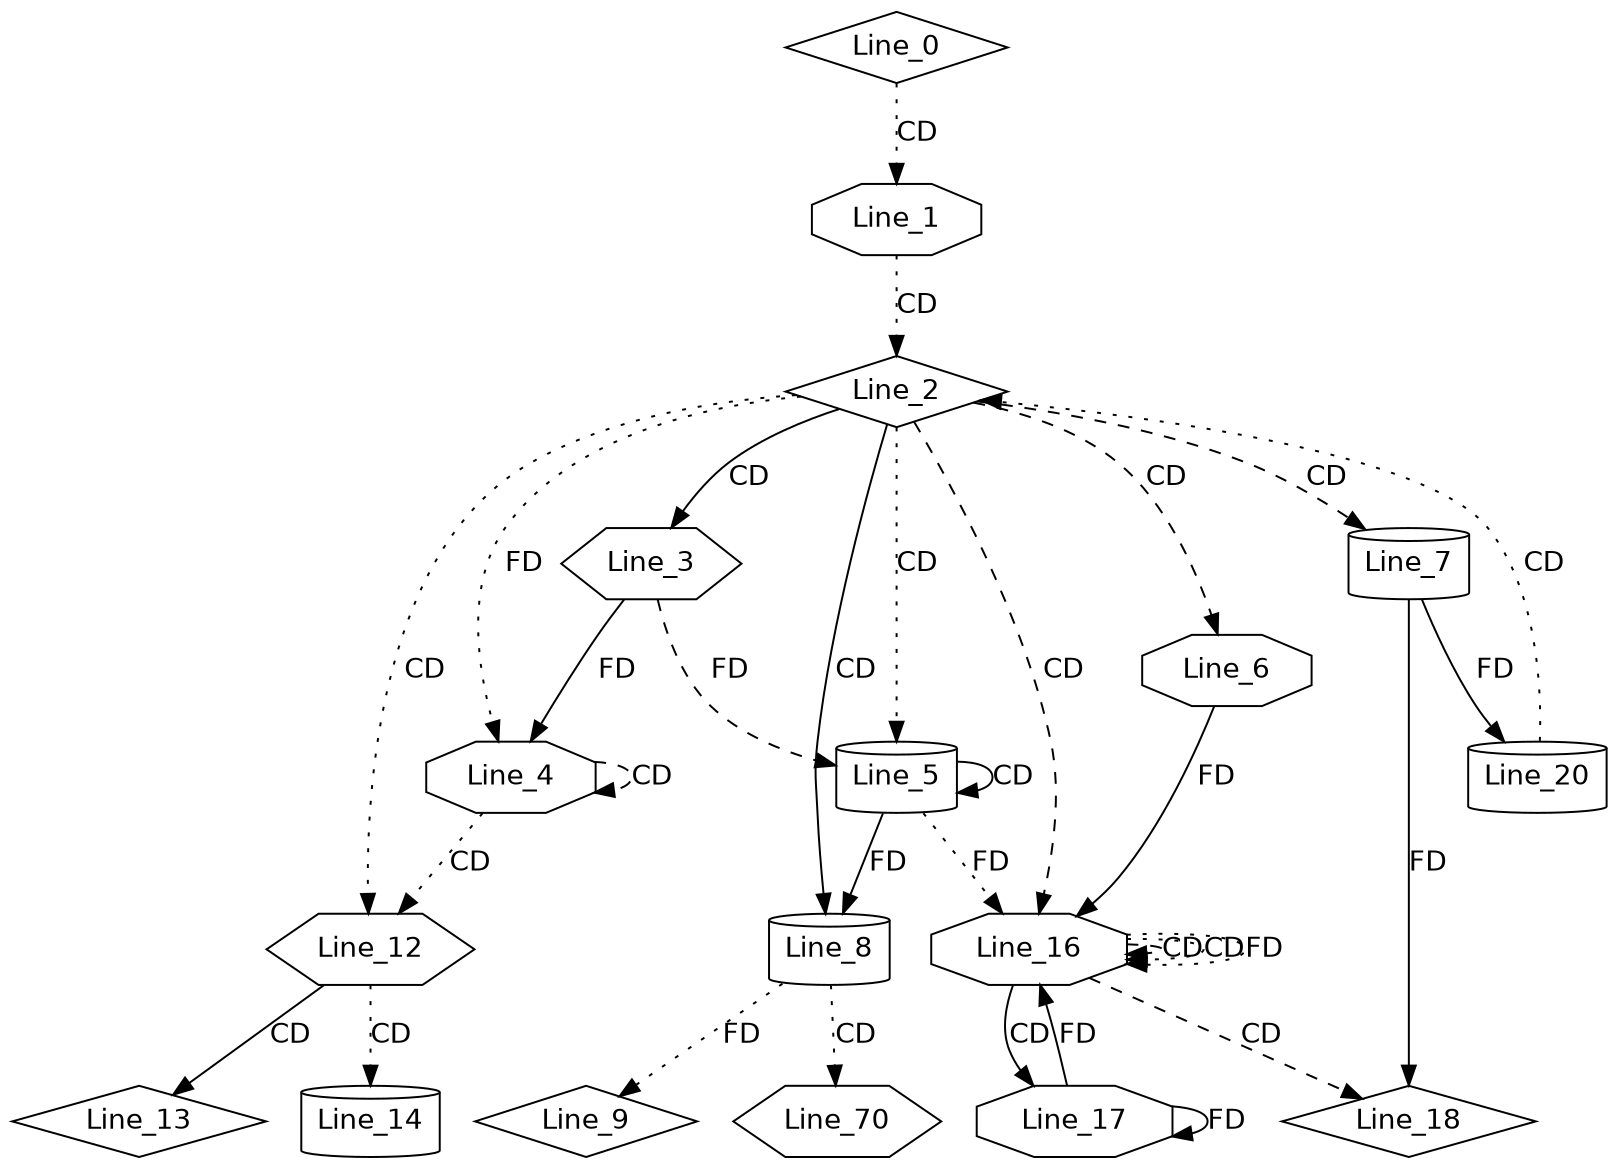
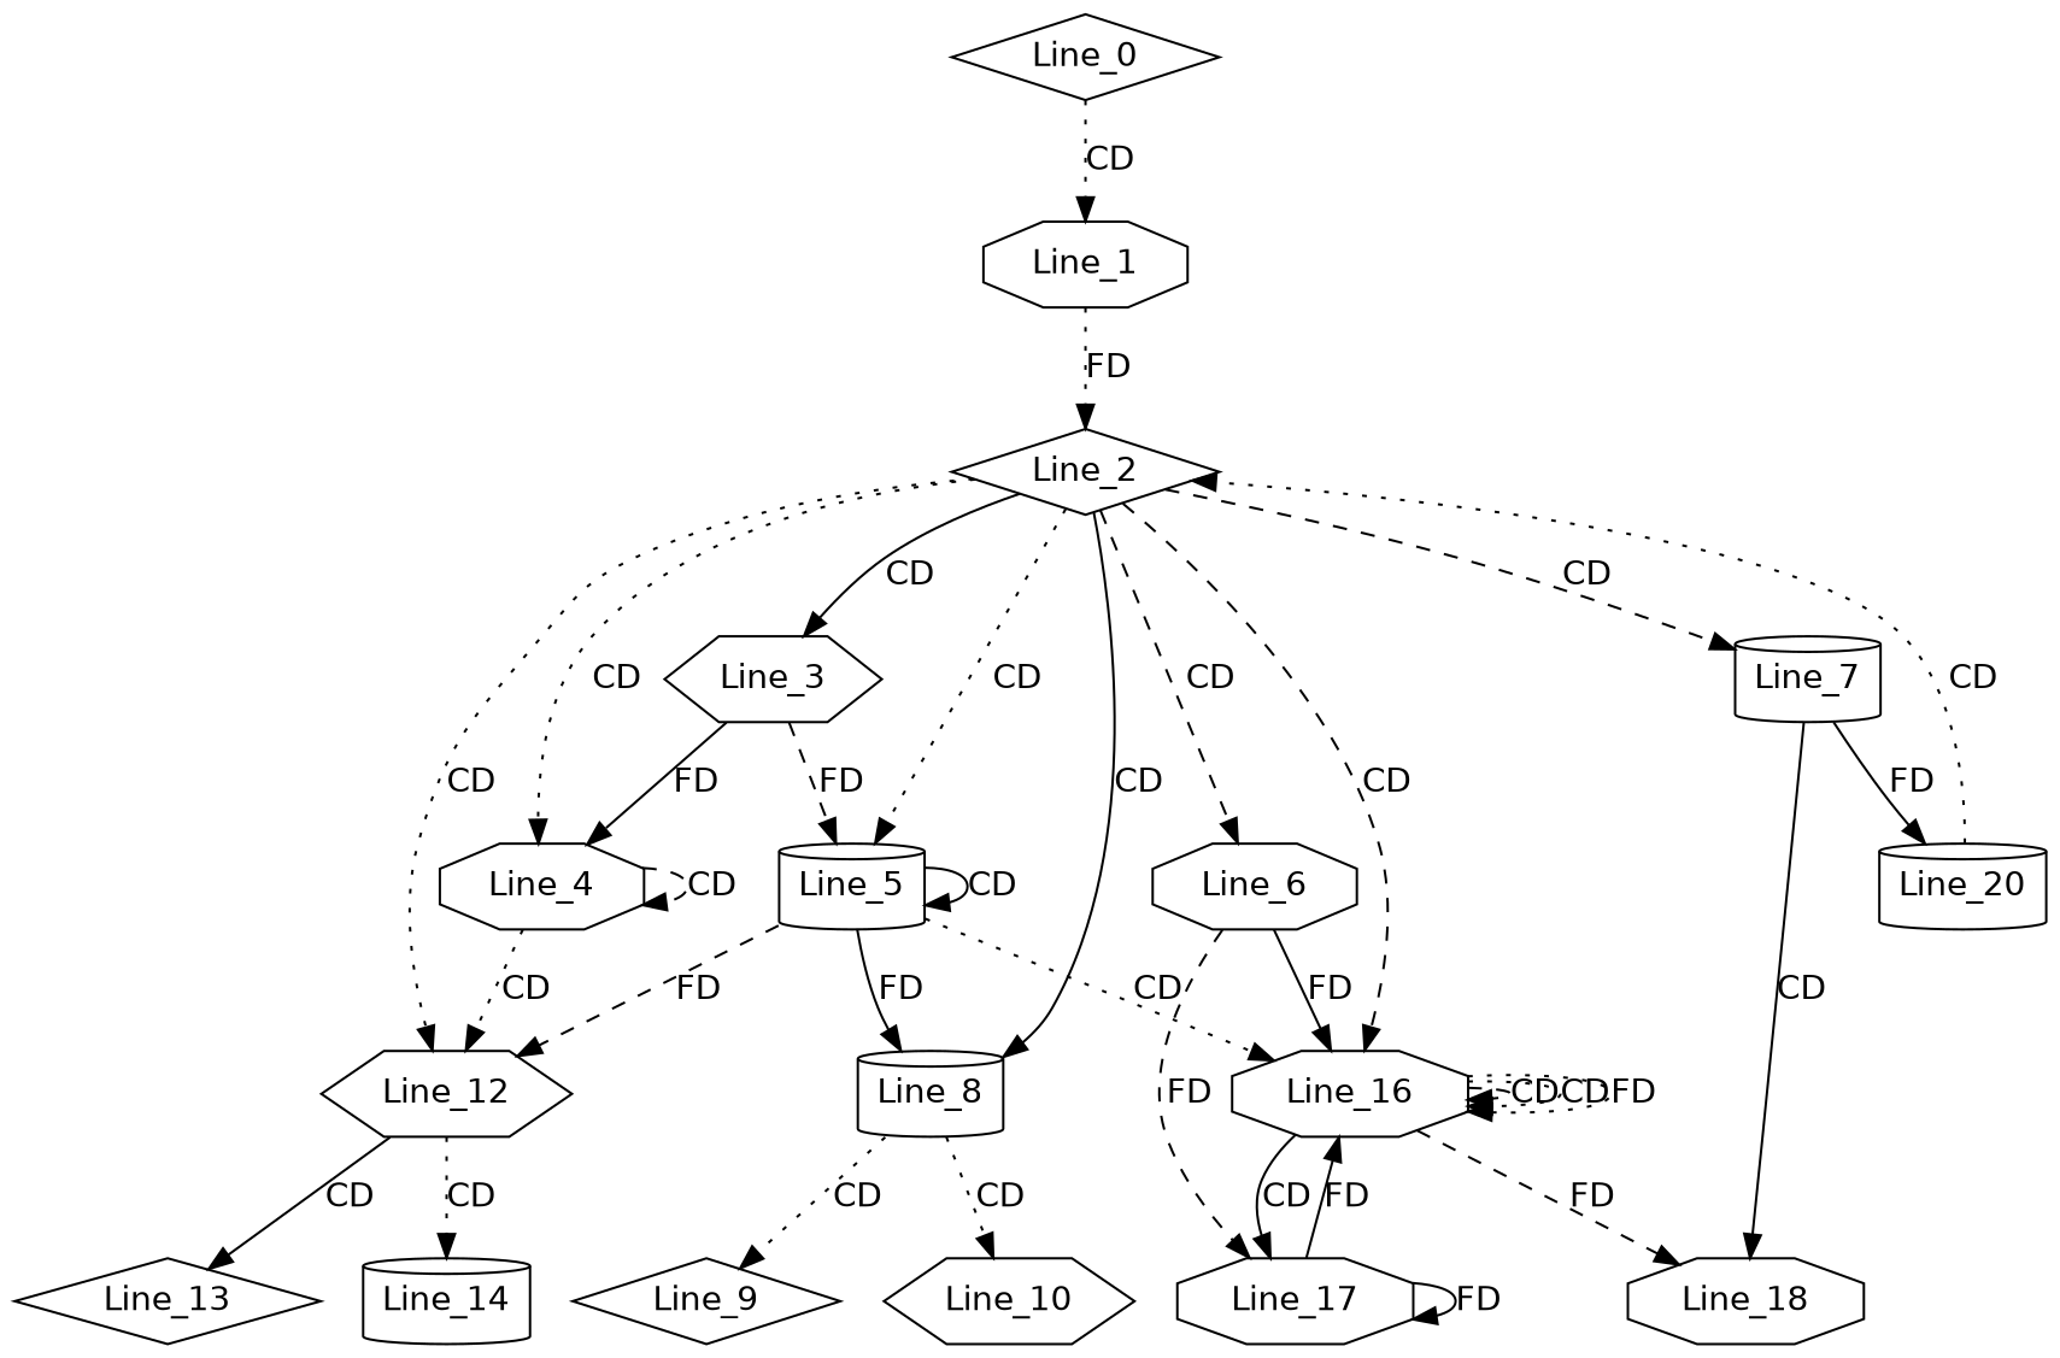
  digraph {
    fontname="DejaVu Sans"
    node [fontname="DejaVu Sans" shape=octagon]
    edge [fontname="DejaVu Sans" style=dotted]
    Line_1
    Line_0 [shape=diamond]
    Line_2 [shape=diamond]
    Line_3 [shape=hexagon]
    Line_4
    Line_5 [shape=cylinder]
    Line_6
    Line_7 [shape=cylinder]
    Line_8 [shape=cylinder]
    Line_12 [shape=hexagon]
    Line_16
    Line_17
    Line_20 [shape=cylinder]
-   Line_18 [shape=diamond]
+   Line_18
    Line_9 [shape=diamond]
-   Line_10 [shape=hexagon label=Line_70]
+   Line_10 [shape=hexagon]
    Line_13 [shape=diamond]
    Line_14 [shape=cylinder]
-   Line_1 -> Line_2 [label=CD]
+   Line_1 -> Line_2 [label=FD]
    Line_0 -> Line_1 [label=CD]
    Line_2 -> Line_3 [label=CD style=solid]
-   Line_2 -> Line_4 [label=FD]
+   Line_2 -> Line_4 [label=CD]
    Line_2 -> Line_5 [label=CD]
    Line_2 -> Line_6 [label=CD style=dashed]
    Line_2 -> Line_7 [label=CD style=dashed]
    Line_2 -> Line_8 [label=CD style=solid]
    Line_2 -> Line_12 [label=CD]
    Line_2 -> Line_16 [label=CD style=dashed]
    Line_3 -> Line_4 [label=FD style=solid]
    Line_3 -> Line_5 [label=FD style=dashed]
    Line_4 -> Line_4 [label=CD style=dashed]
    Line_4 -> Line_12 [label=CD]
    Line_5 -> Line_5 [label=CD style=solid]
    Line_5 -> Line_8 [label=FD style=solid]
-   Line_5 -> Line_16 [label=FD]
+   Line_5 -> Line_12 [label=FD style=dashed]
+   Line_5 -> Line_16 [label=CD]
    Line_6 -> Line_16 [label=FD style=solid]
+   Line_6 -> Line_17 [label=FD style=dashed]
    Line_7 -> Line_20 [label=FD style=solid]
-   Line_7 -> Line_18 [label=FD style=solid]
-   Line_8 -> Line_9 [label=FD]
+   Line_7 -> Line_18 [label=CD style=solid]
+   Line_8 -> Line_9 [label=CD]
    Line_8 -> Line_10 [label=CD]
    Line_12 -> Line_13 [label=CD style=solid]
    Line_12 -> Line_14 [label=CD]
    Line_16 -> Line_16 [label=CD style=dashed]
    Line_16 -> Line_16 [label=CD]
    Line_16 -> Line_16 [label=FD]
    Line_16 -> Line_17 [label=CD style=solid]
-   Line_16 -> Line_18 [label=CD style=dashed]
+   Line_16 -> Line_18 [label=FD style=dashed]
    Line_17 -> Line_16 [label=FD style=solid]
    Line_17 -> Line_17 [label=FD style=solid]
    Line_20 -> Line_2 [label=CD]
  }
